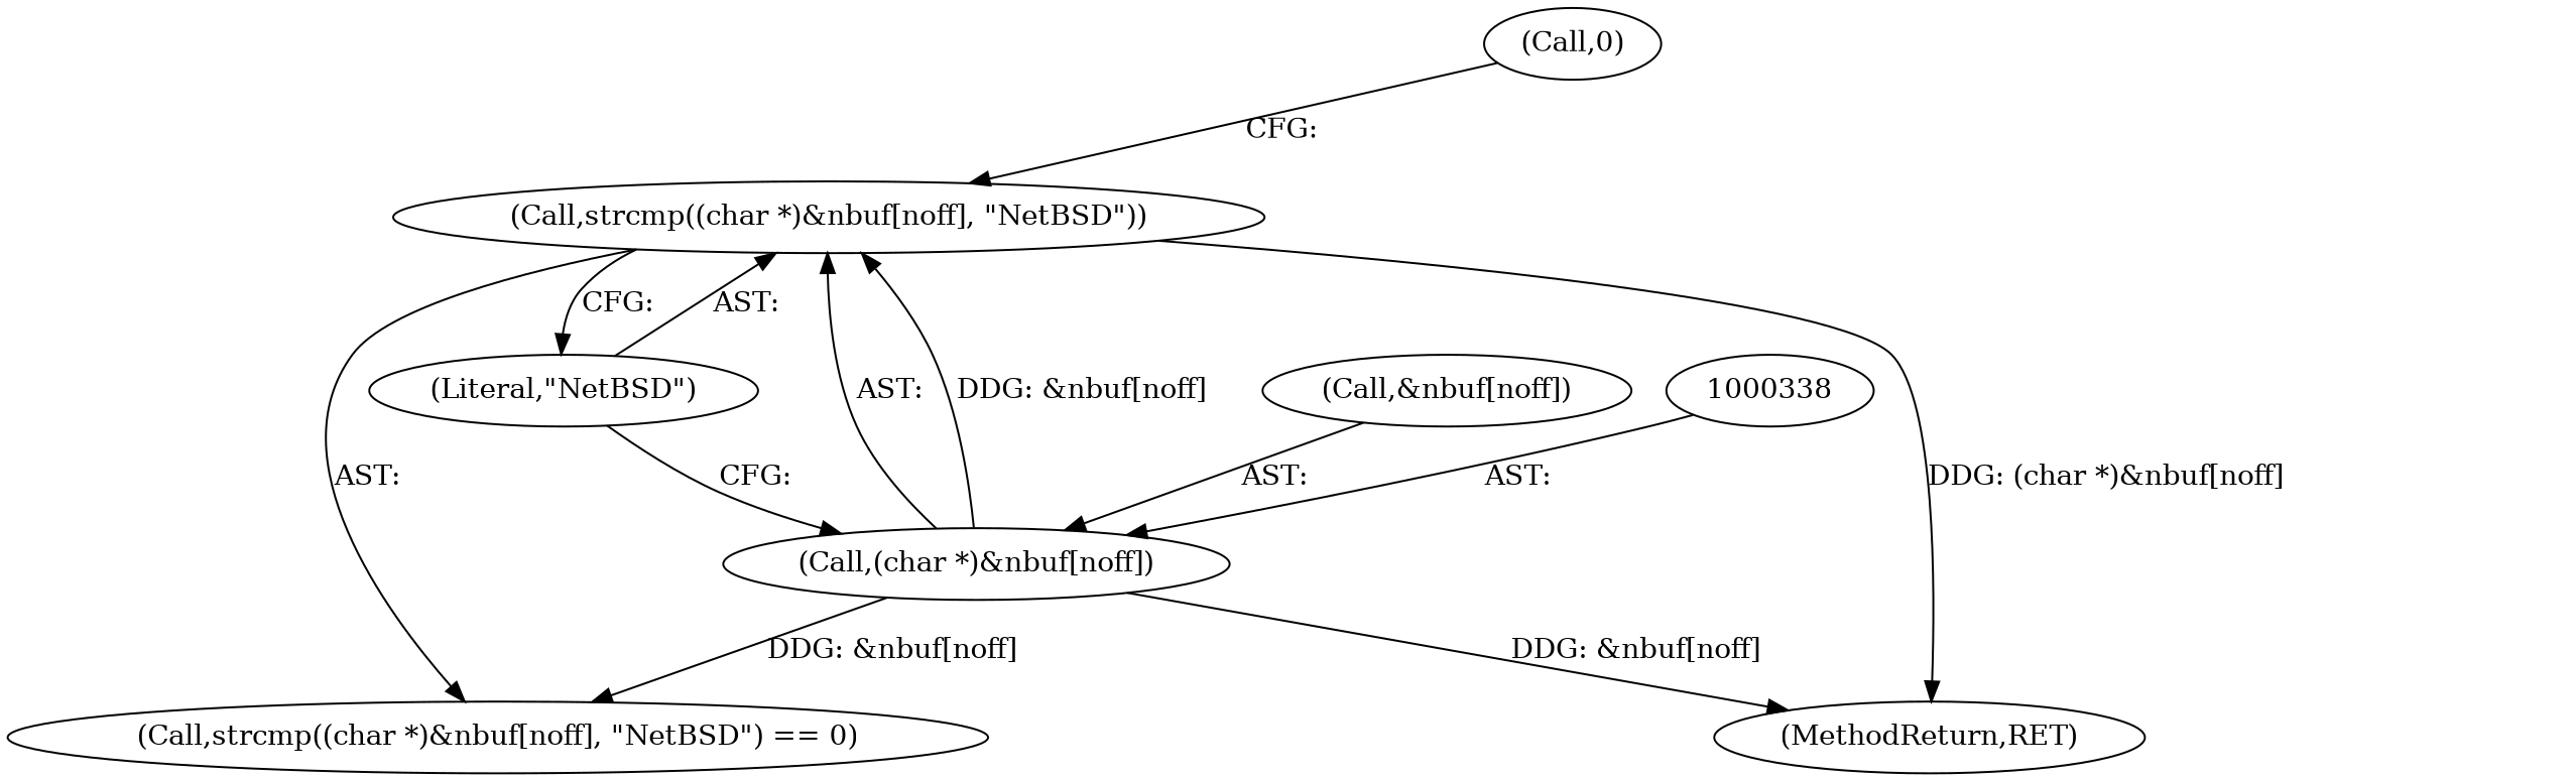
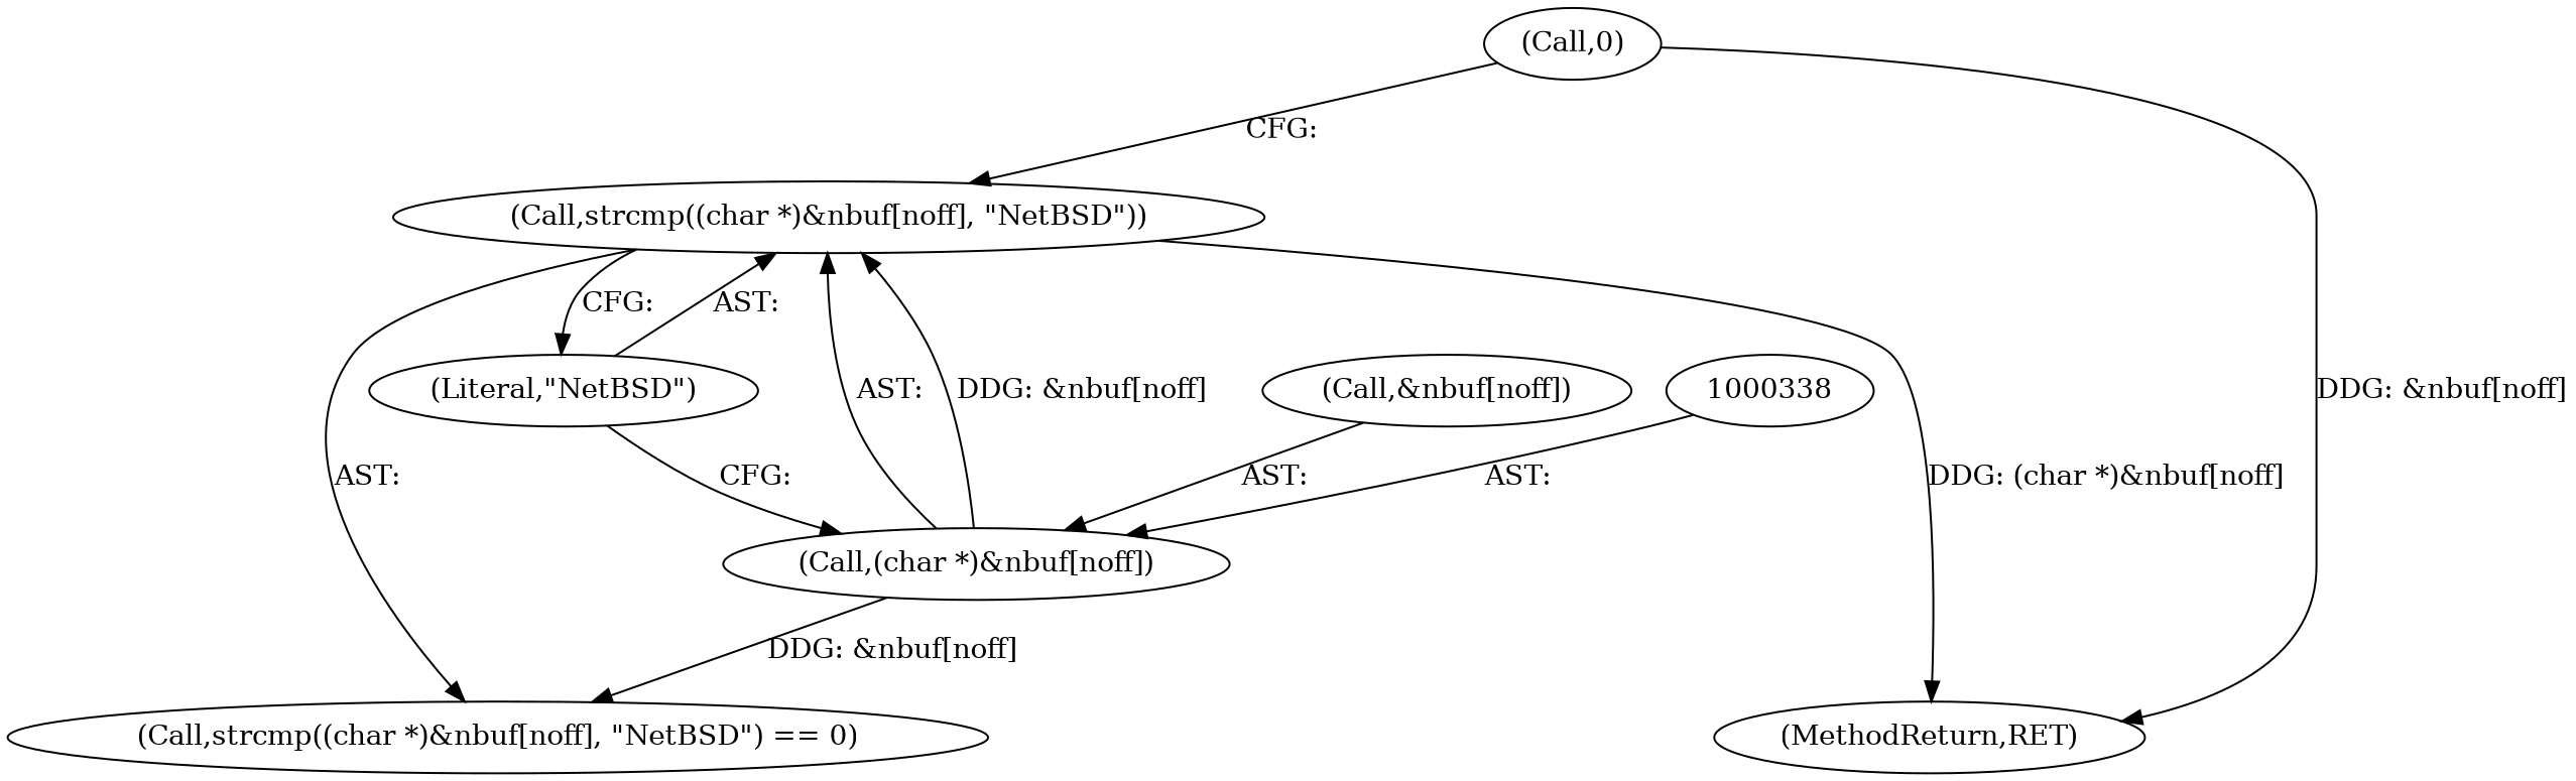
  digraph {
    n1 [label="(Call,strcmp((char *)&nbuf[noff], \"NetBSD\"))"]
    n2 [label="(Call,strcmp((char *)&nbuf[noff], \"NetBSD\") == 0)"]
    n3 [label="(Literal,\"NetBSD\")"]
    n4 [label="(MethodReturn,RET)"]
    n5 [label="(Call,(char *)&nbuf[noff])"]
    n6 [label="(Call,&nbuf[noff])"]
    n7 [label="(Call,0)"]
    1000338
    n1 -> n2 [label="AST: "]
    n1 -> n3 [label="CFG: "]
    n1 -> n4 [label="DDG: (char *)&nbuf[noff]"]
    n3 -> n1 [label="AST: "]
    n3 -> n5 [label="CFG: "]
    n5 -> n1 [label="AST: "]
    n5 -> n1 [label="DDG: &nbuf[noff]"]
    n5 -> n2 [label="DDG: &nbuf[noff]"]
-   n5 -> n4 [label="DDG: &nbuf[noff]"]
+   n7 -> n4 [label="DDG: &nbuf[noff]"]
    n6 -> n5 [label="AST: "]
    n7 -> n1 [label="CFG: "]
    1000338 -> n5 [label="AST: "]
  }
